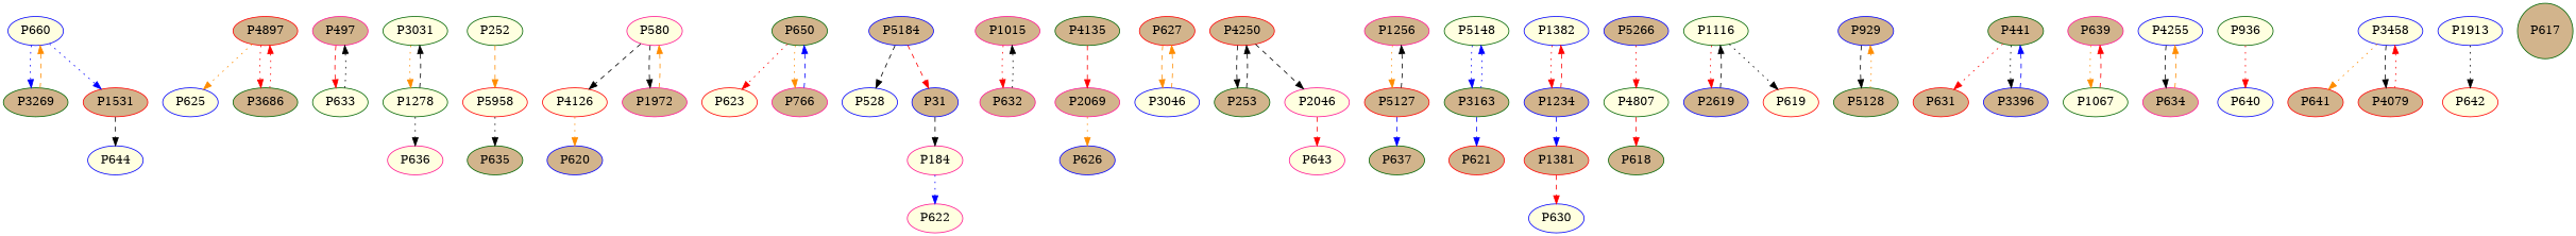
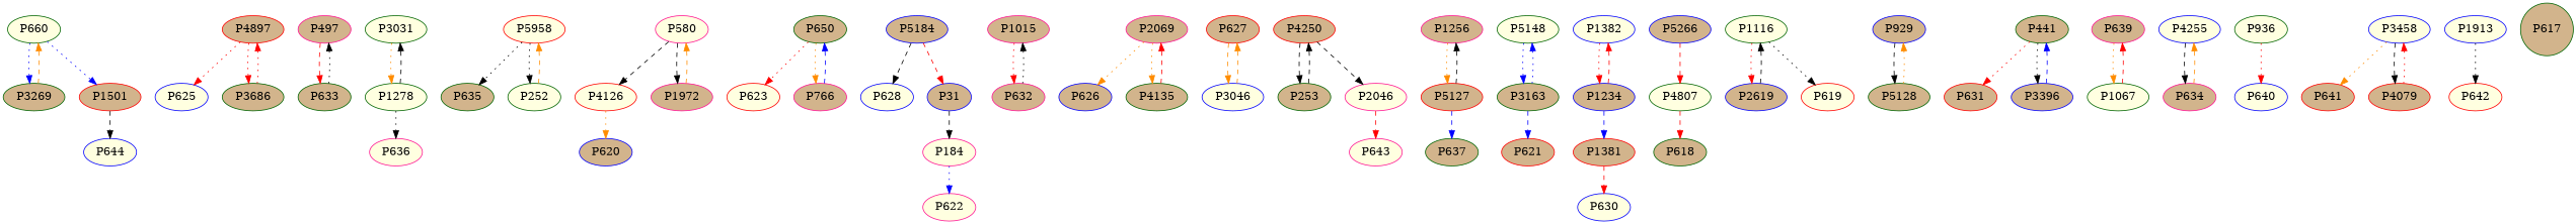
  digraph {
    node [color=darkgreen fillcolor=tan style=filled]
    edge [color=black style=dotted]
-   P660 [color=blue fillcolor=lightyellow]
+   P660 [fillcolor=lightyellow]
    P3269
-   P1531 [color=red]
+   P1531 [color=red label=P1501]
    P644 [color=blue fillcolor=lightyellow]
    P4897 [color=red]
    P625 [color=blue fillcolor=lightyellow]
    P3686
    P497 [color=deeppink]
-   P633 [fillcolor=lightyellow]
+   P633
    P3031 [fillcolor=lightyellow]
    P1278 [fillcolor=lightyellow]
    P636 [color=deeppink fillcolor=lightyellow]
    P5958 [color=red fillcolor=lightyellow]
    P635
    P252 [fillcolor=lightyellow]
    P580 [color=deeppink fillcolor=lightyellow]
    P4126 [color=red fillcolor=lightyellow]
    P1972 [color=deeppink]
    P620 [color=blue]
    P623 [color=red fillcolor=lightyellow]
    P650
    P766 [color=deeppink]
    P5184 [color=blue]
-   P628 [color=blue fillcolor=lightyellow label=P528]
+   P628 [color=blue fillcolor=lightyellow]
    P31 [color=blue]
    P184 [color=deeppink fillcolor=lightyellow]
    P622 [color=deeppink fillcolor=lightyellow]
    P1015 [color=deeppink]
    P632 [color=deeppink]
    P2069 [color=deeppink]
    P626 [color=blue]
    P4135
    P627 [color=red]
    P3046 [color=blue fillcolor=lightyellow]
    P4250 [color=red]
    P253
    P2046 [color=deeppink fillcolor=lightyellow]
    P643 [color=deeppink fillcolor=lightyellow]
    P1256 [color=deeppink]
    P5127 [color=red]
    P637
    P5148 [fillcolor=lightyellow]
    P3163
    P621 [color=red]
    P1382 [color=blue fillcolor=lightyellow]
    P1234 [color=blue]
    P1381 [color=red]
    P630 [color=blue fillcolor=lightyellow]
    P5266 [color=blue]
    P4807 [fillcolor=lightyellow]
    P618
    P1116 [fillcolor=lightyellow]
    P2619 [color=blue]
    P619 [color=red fillcolor=lightyellow]
    n55 [color=blue label=P929]
    P5128
    P631 [color=red]
    P441
    P3396 [color=blue]
    P639 [color=deeppink]
    P1067 [fillcolor=lightyellow]
    P4255 [color=blue fillcolor=lightyellow]
    P634 [color=deeppink]
    P936 [fillcolor=lightyellow]
    P640 [color=blue fillcolor=lightyellow]
    P3458 [color=blue fillcolor=lightyellow]
    P641 [color=red]
    P4079 [color=red]
    P1913 [color=blue fillcolor=lightyellow]
    P642 [color=red fillcolor=lightyellow]
    P617 [shape=circle]
    P660 -> P3269 [color=blue]
    P660 -> P1531 [color=blue]
    P3269 -> P660 [color=darkorange style=dashed]
    P1531 -> P644 [style=dashed]
-   P4897 -> P625 [color=darkorange]
+   P4897 -> P625 [color=red]
    P4897 -> P3686 [color=red]
    P3686 -> P4897 [color=red]
    P497 -> P633 [color=red style=dashed]
    P633 -> P497
    P3031 -> P1278 [color=darkorange]
    P1278 -> P3031 [style=dashed]
    P1278 -> P636
    P5958 -> P635
+   P5958 -> P252
    P252 -> P5958 [color=darkorange style=dashed]
    P580 -> P4126 [style=dashed]
    P580 -> P1972 [style=dashed]
    P4126 -> P620 [color=darkorange]
    P1972 -> P580 [color=darkorange style=dashed]
    P650 -> P623 [color=red]
    P650 -> P766 [color=darkorange]
    P766 -> P650 [color=blue style=dashed]
    P5184 -> P628 [style=dashed]
    P5184 -> P31 [color=red style=dashed]
    P31 -> P184 [style=dashed]
    P184 -> P622 [color=blue]
    P1015 -> P632 [color=red]
    P632 -> P1015
    P2069 -> P626 [color=darkorange]
+   P2069 -> P4135 [color=darkorange]
    P4135 -> P2069 [color=red style=dashed]
    P627 -> P3046 [color=darkorange style=dashed]
    P3046 -> P627 [color=darkorange style=dashed]
    P4250 -> P253 [style=dashed]
    P4250 -> P2046 [style=dashed]
    P253 -> P4250 [style=dashed]
    P2046 -> P643 [color=red style=dashed]
    P1256 -> P5127 [color=darkorange]
    P5127 -> P1256 [style=dashed]
    P5127 -> P637 [color=blue style=dashed]
    P5148 -> P3163 [color=blue]
    P3163 -> P5148 [color=blue]
    P3163 -> P621 [color=blue style=dashed]
    P1382 -> P1234 [color=red]
    P1234 -> P1382 [color=red style=dashed]
    P1234 -> P1381 [color=blue style=dashed]
    P1381 -> P630 [color=red style=dashed]
-   P5266 -> P4807 [color=red]
+   P5266 -> P4807 [color=red style=dashed]
    P4807 -> P618 [color=red style=dashed]
    P1116 -> P2619 [color=red]
    P1116 -> P619
    P2619 -> P1116 [style=dashed]
    n55 -> P5128 [style=dashed]
    P5128 -> n55 [color=darkorange]
    P441 -> P631 [color=red]
    P441 -> P3396
    P3396 -> P441 [color=blue style=dashed]
    P639 -> P1067 [color=darkorange]
    P1067 -> P639 [color=red style=dashed]
    P4255 -> P634 [style=dashed]
    P634 -> P4255 [color=darkorange style=dashed]
    P936 -> P640 [color=red]
    P3458 -> P641 [color=darkorange]
    P3458 -> P4079 [style=dashed]
    P4079 -> P3458 [color=red]
    P1913 -> P642
  }
